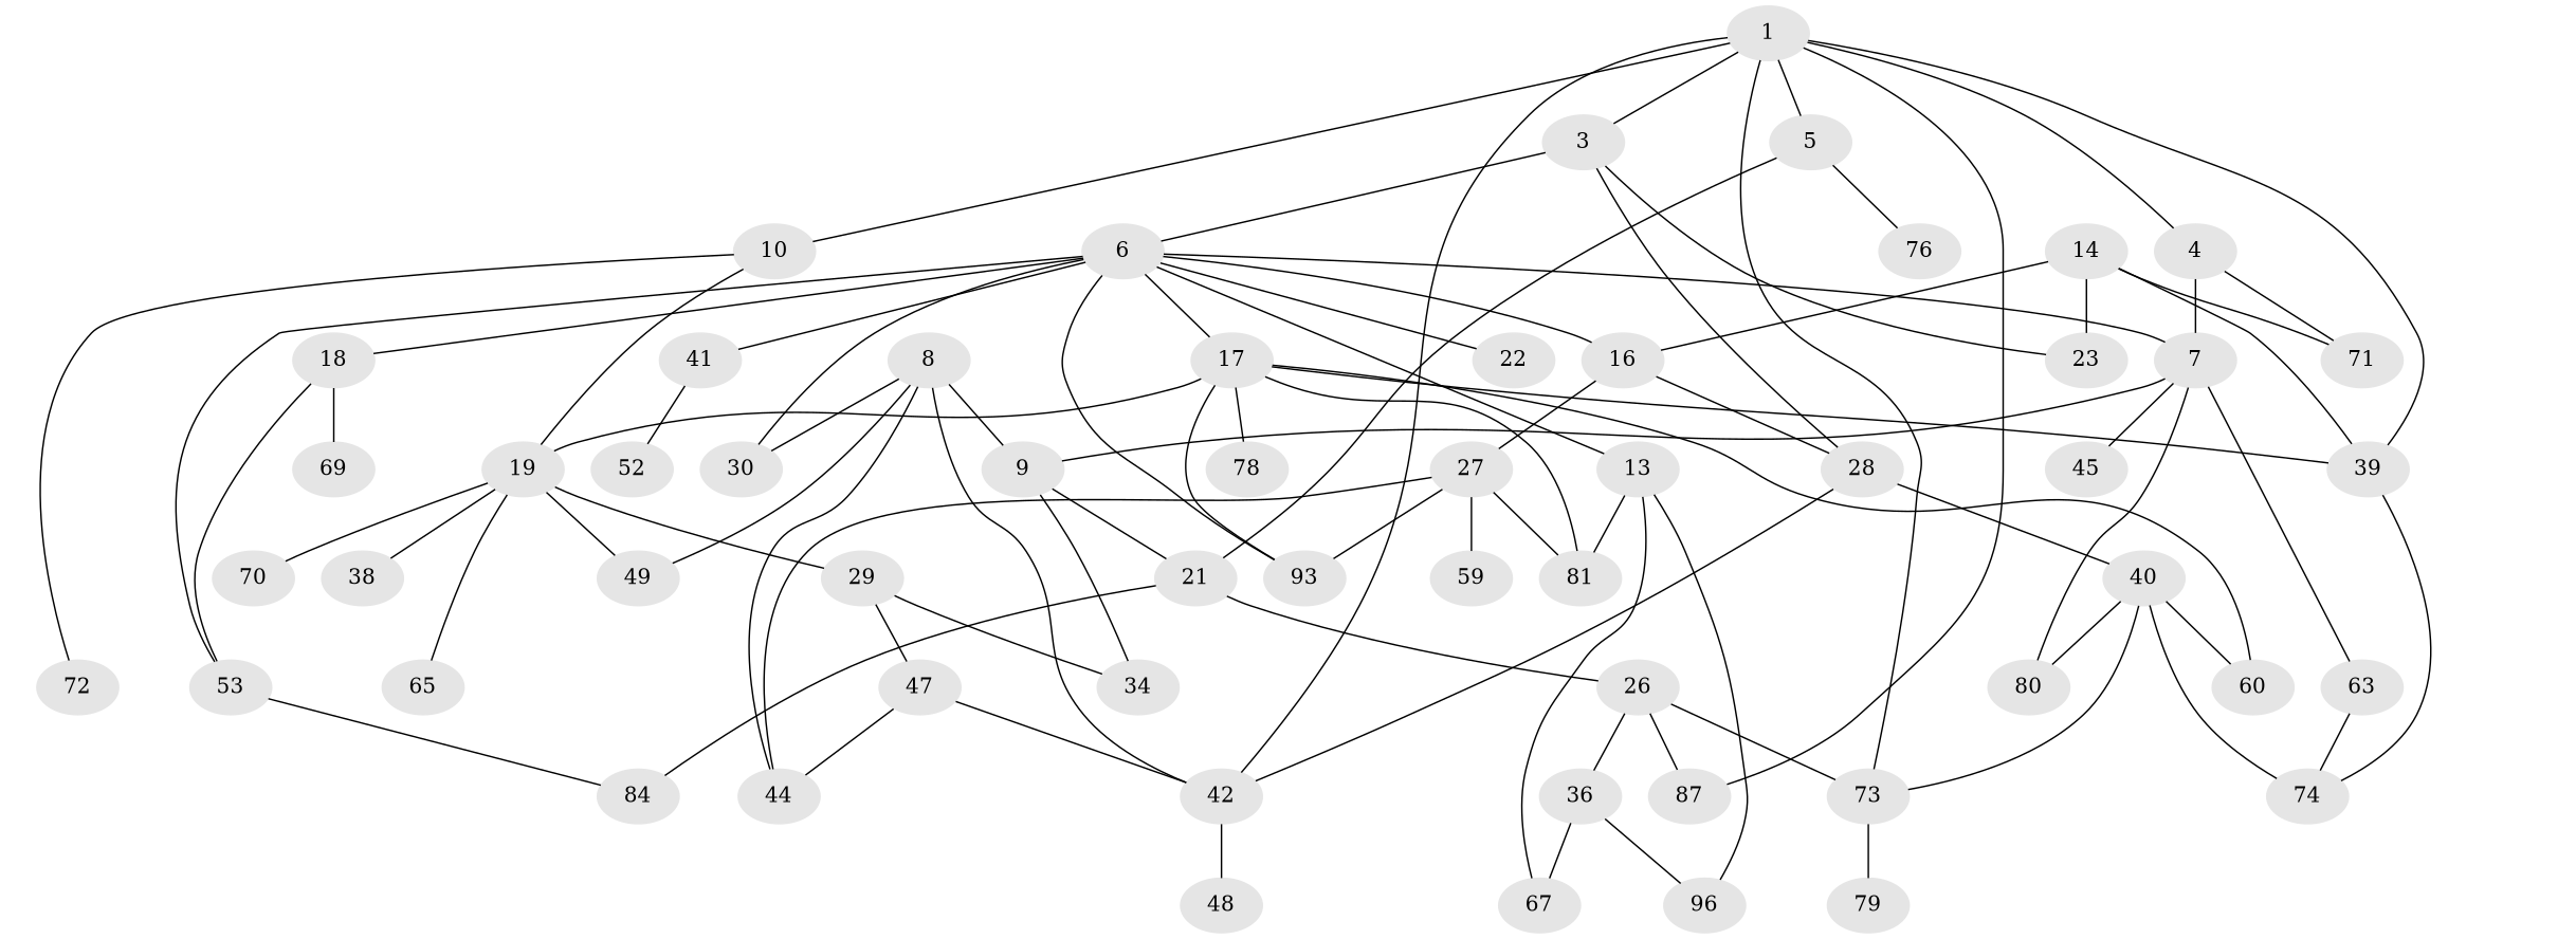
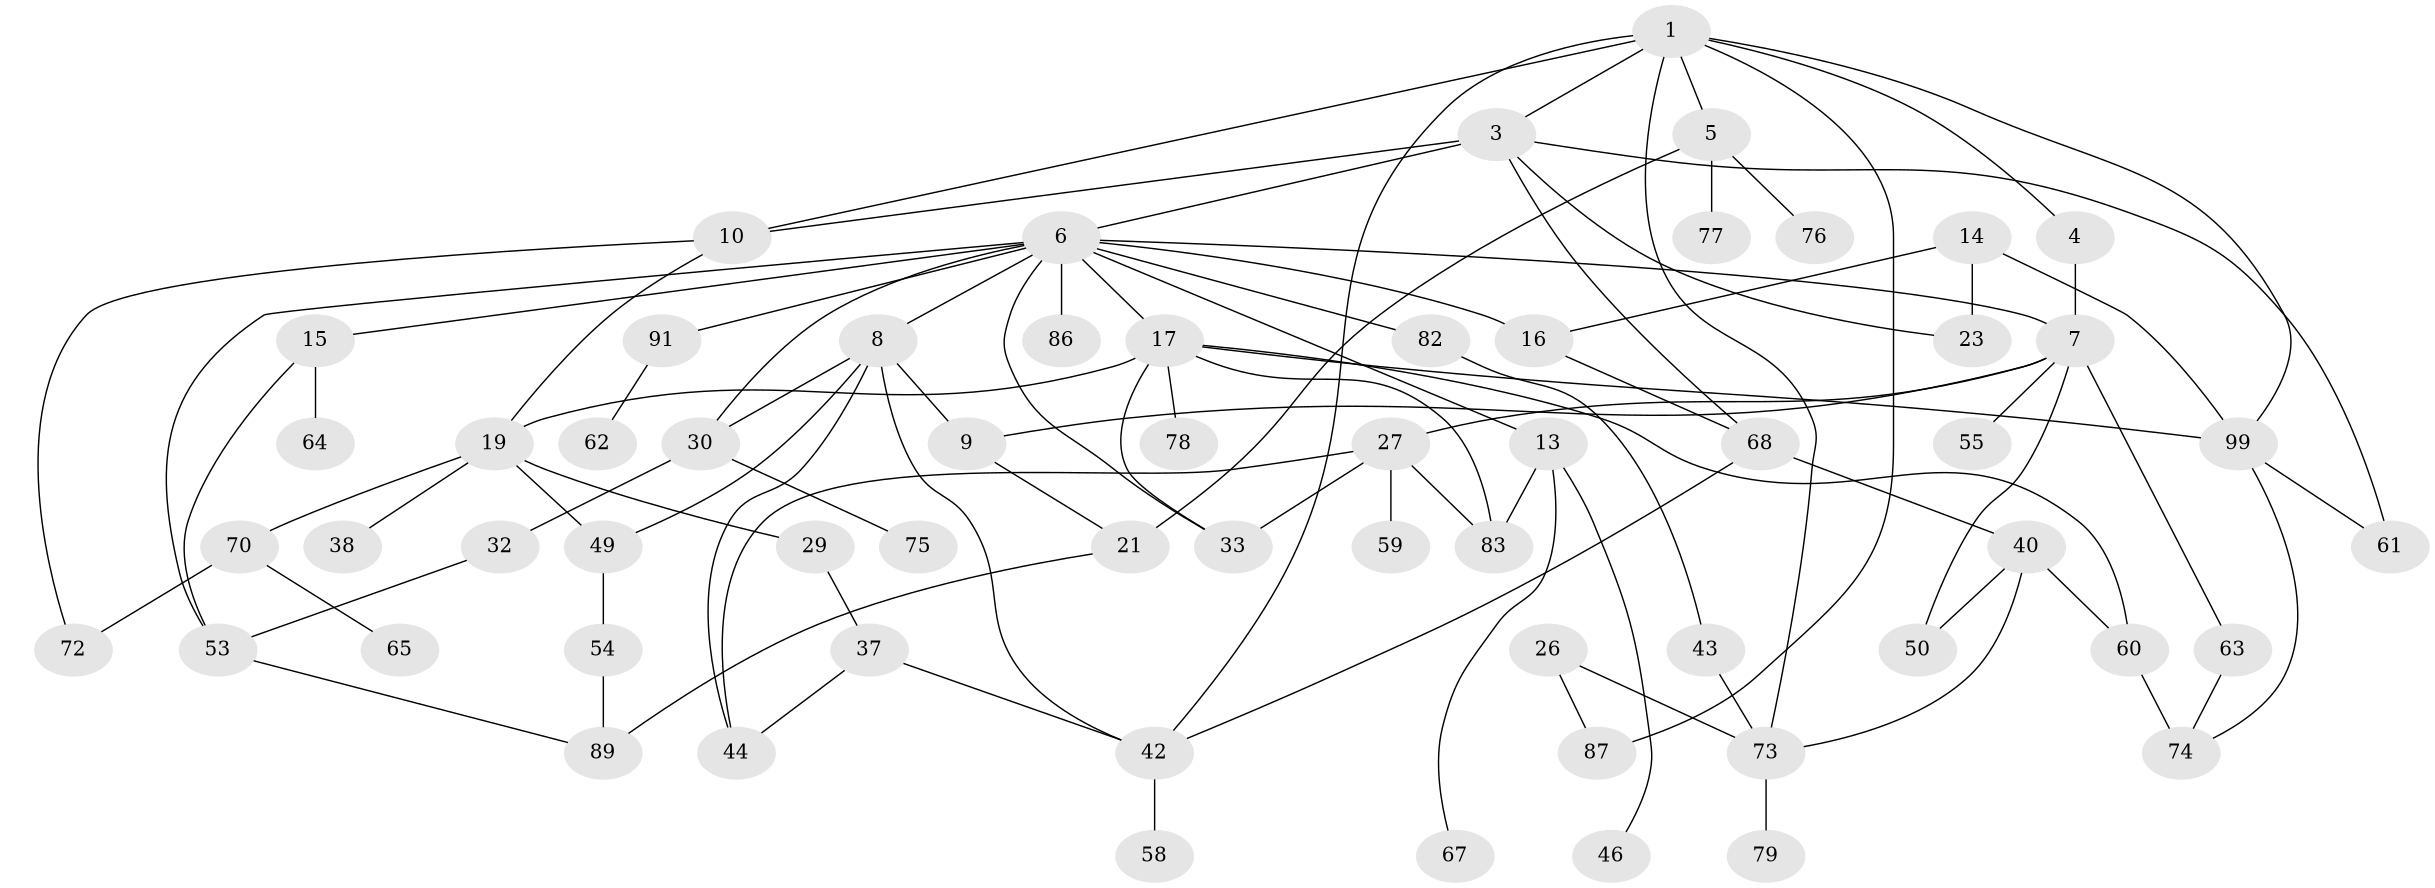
  graph {
    node [color=gray90 style=filled]
    1 [super="+2"]
    3 [super="+25"]
    4
    5
    10 [super="+50"]
-   39
+   39 [label=99]
    42 [super="+56"]
    73
    87
    6 [super="+12"]
    23
-   28
+   28 [label=68]
+   61
    7 [super="+11"]
-   71
    21 [super="+81"]
    76
+   77
    19 [super="+20"]
    72
    26 [super="+66"]
-   36
    74
-   48
+   48 [label=58]
    79
    8 [super="+58"]
    13 [super="+35"]
    17 [super="+24+38"]
-   18
-   22
+   18 [label=15]
+   22 [label=82]
    30 [super="+69"]
-   33 [label=93]
-   41
+   33
+   41 [label=91]
    53 [super="+62"]
+   86
    16
    40 [super="+92+47"]
    9
    27 [super="+88+45"]
-   55 [label=45]
+   55
    63
-   80
-   84
+   80 [label=50]
+   84 [label=89]
    44
    49 [super="+68"]
-   46 [label=96]
+   46
    67
-   83 [label=81]
+   83
    14
    60 [super="+90"]
    78
-   64 [label=69]
-   52
-   34
+   64
+   43
+   32
+   75
+   52 [label=62]
    59
+   54
    29
    n61 [label=38]
    65
    70
-   37 [label=47]
+   37
    1 -- 3
    1 -- 4
    1 -- 5
    1 -- 10
    1 -- 39
    1 -- 42
    1 -- 73
    1 -- 87
+   3 -- 10
    3 -- 6
    3 -- 23
    3 -- 28
+   3 -- 61
    4 -- 7
-   4 -- 71
    5 -- 21
    5 -- 76
+   5 -- 77
    10 -- 19
    10 -- 72
+   39 -- 61
    39 -- 74
    42 -- 48
    73 -- 79
    6 -- 7
+   6 -- 8
    6 -- 13
    6 -- 17
    6 -- 18
    6 -- 22
    6 -- 30
    6 -- 33
    6 -- 41
    6 -- 53
+   6 -- 86
    6 -- 16
    28 -- 42
    28 -- 40
    7 -- 9
-   16 -- 27
+   7 -- 27
    7 -- 55
    7 -- 63
    7 -- 80
-   21 -- 26
    21 -- 84
    19 -- 49
    19 -- 29
    19 -- n61
-   19 -- 65
+   70 -- 65
    19 -- 70
    26 -- 73
    26 -- 87
-   26 -- 36
-   36 -- 46
-   36 -- 67
    8 -- 42
    8 -- 30
    8 -- 9
    8 -- 44
    8 -- 49
    13 -- 46
    13 -- 67
    13 -- 83
    17 -- 39
    17 -- 19
    17 -- 33
    17 -- 83
    17 -- 60
    17 -- 78
    18 -- 53
    18 -- 64
+   22 -- 43
+   30 -- 32
+   30 -- 75
    41 -- 52
    53 -- 84
    16 -- 28
    40 -- 73
    40 -- 80
    40 -- 60
    9 -- 21
-   9 -- 34
    27 -- 33
    27 -- 44
    27 -- 83
    27 -- 59
    63 -- 74
+   49 -- 54
    14 -- 39
    14 -- 23
-   14 -- 71
    14 -- 16
-   40 -- 74
-   29 -- 34
+   60 -- 74
+   43 -- 73
+   32 -- 53
+   54 -- 84
    29 -- 37
+   70 -- 72
    37 -- 42
    37 -- 44
  }
